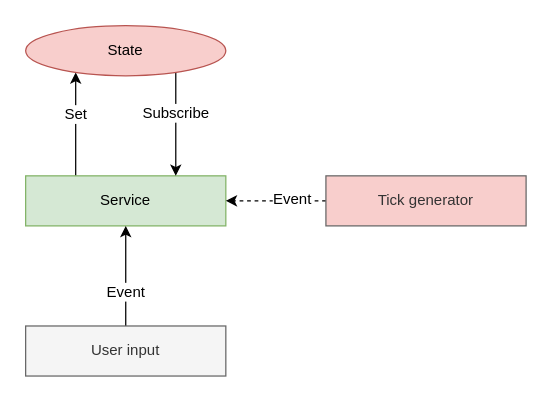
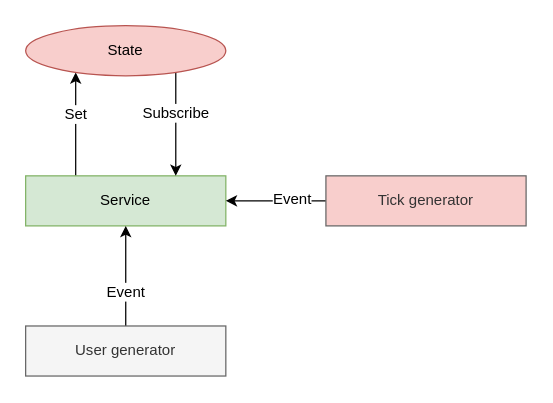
  <mxCell id="0" />
  <mxCell id="1" parent="0" />
  <mxCell id="2" value="" style="edgeStyle=orthogonalEdgeStyle;rounded=0;orthogonalLoop=1;jettySize=auto;html=1;" edge="1" parent="1" source="4" target="7"><mxGeometry relative="1" as="geometry"><Array as="points"><mxPoint x="60" y="100" /><mxPoint x="60" y="100" /></Array></mxGeometry></mxCell>
  <mxCell id="3" value="Set" style="text;html=1;resizable=0;points=[];align=center;verticalAlign=middle;labelBackgroundColor=#ffffff;" vertex="1" connectable="0" parent="2"><mxGeometry x="0.212" y="1" relative="1" as="geometry"><mxPoint as="offset" /></mxGeometry></mxCell>
  <mxCell id="4" value="Service" style="rounded=0;whiteSpace=wrap;html=1;fillColor=#d5e8d4;strokeColor=#82b366;" vertex="1" parent="1"><mxGeometry x="20" y="140" width="160" height="40" as="geometry" /></mxCell>
  <mxCell id="5" value="" style="edgeStyle=orthogonalEdgeStyle;rounded=0;orthogonalLoop=1;jettySize=auto;html=1;" edge="1" parent="1" source="7" target="4"><mxGeometry relative="1" as="geometry"><Array as="points"><mxPoint x="140" y="90" /><mxPoint x="140" y="90" /></Array></mxGeometry></mxCell>
  <mxCell id="6" value="Subscribe" style="text;html=1;resizable=0;points=[];align=center;verticalAlign=middle;labelBackgroundColor=#ffffff;" vertex="1" connectable="0" parent="5"><mxGeometry x="-0.229" y="-1" relative="1" as="geometry"><mxPoint as="offset" /></mxGeometry></mxCell>
  <mxCell id="7" value="State" style="ellipse;whiteSpace=wrap;html=1;fillColor=#f8cecc;strokeColor=#b85450;" vertex="1" parent="1"><mxGeometry x="20" y="20" width="160" height="40" as="geometry" /></mxCell>
  <mxCell id="8" value="" style="edgeStyle=orthogonalEdgeStyle;rounded=0;orthogonalLoop=1;jettySize=auto;html=1;" edge="1" parent="1" source="10" target="4"><mxGeometry relative="1" as="geometry" /></mxCell>
  <mxCell id="9" value="Event" style="text;html=1;resizable=0;points=[];align=center;verticalAlign=middle;labelBackgroundColor=#ffffff;" vertex="1" connectable="0" parent="8"><mxGeometry x="-0.288" y="1" relative="1" as="geometry"><mxPoint as="offset" /></mxGeometry></mxCell>
- <mxCell id="10" value="User input" style="rounded=0;whiteSpace=wrap;html=1;fillColor=#f5f5f5;strokeColor=#666666;fontColor=#333333;" vertex="1" parent="1"><mxGeometry x="20" y="260" width="160" height="40" as="geometry" /></mxCell>
- <mxCell id="11" value="" style="edgeStyle=orthogonalEdgeStyle;rounded=0;orthogonalLoop=1;jettySize=auto;html=1;dashed=1;" edge="1" parent="1" source="13" target="4"><mxGeometry relative="1" as="geometry" /></mxCell>
+ <mxCell id="10" value="User generator" style="rounded=0;whiteSpace=wrap;html=1;fillColor=#f5f5f5;strokeColor=#666666;fontColor=#333333;" vertex="1" parent="1"><mxGeometry x="20" y="260" width="160" height="40" as="geometry" /></mxCell>
+ <mxCell id="11" value="" style="edgeStyle=orthogonalEdgeStyle;rounded=0;orthogonalLoop=1;jettySize=auto;html=1;" edge="1" parent="1" source="13" target="4"><mxGeometry relative="1" as="geometry" /></mxCell>
  <mxCell id="12" value="Event" style="text;html=1;resizable=0;points=[];align=center;verticalAlign=middle;labelBackgroundColor=#ffffff;" vertex="1" connectable="0" parent="11"><mxGeometry x="-0.295" y="-2" relative="1" as="geometry"><mxPoint as="offset" /></mxGeometry></mxCell>
  <mxCell id="13" value="Tick generator" style="rounded=0;whiteSpace=wrap;html=1;fillColor=#f8cecc;strokeColor=#666666;fontColor=#333333;" vertex="1" parent="1"><mxGeometry x="260" y="140" width="160" height="40" as="geometry" /></mxCell>
